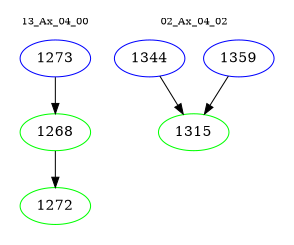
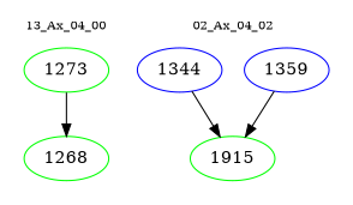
  digraph {
    node [color=blue]
    edge [color=black]
-   n1 [label=1273]
+   n1 [color=green label=1273]
    n2 [color=green label=1268]
-   n3 [color=green label=1272]
    n4 [label=1359]
-   n5 [color=green label=1315]
+   n5 [color=green label=1915]
    n6 [label=1344]
    subgraph cluster_1 {
      color=white
      fontsize=10
      label="13_Ax_04_00"
      n1
      n2
-     n3
    }
    subgraph cluster_2 {
      color=white
      fontsize=10
      label="02_Ax_04_02"
      n4
      n5
      n6
    }
    n1 -> n2
-   n2 -> n3
    n4 -> n5
    n6 -> n5
  }
